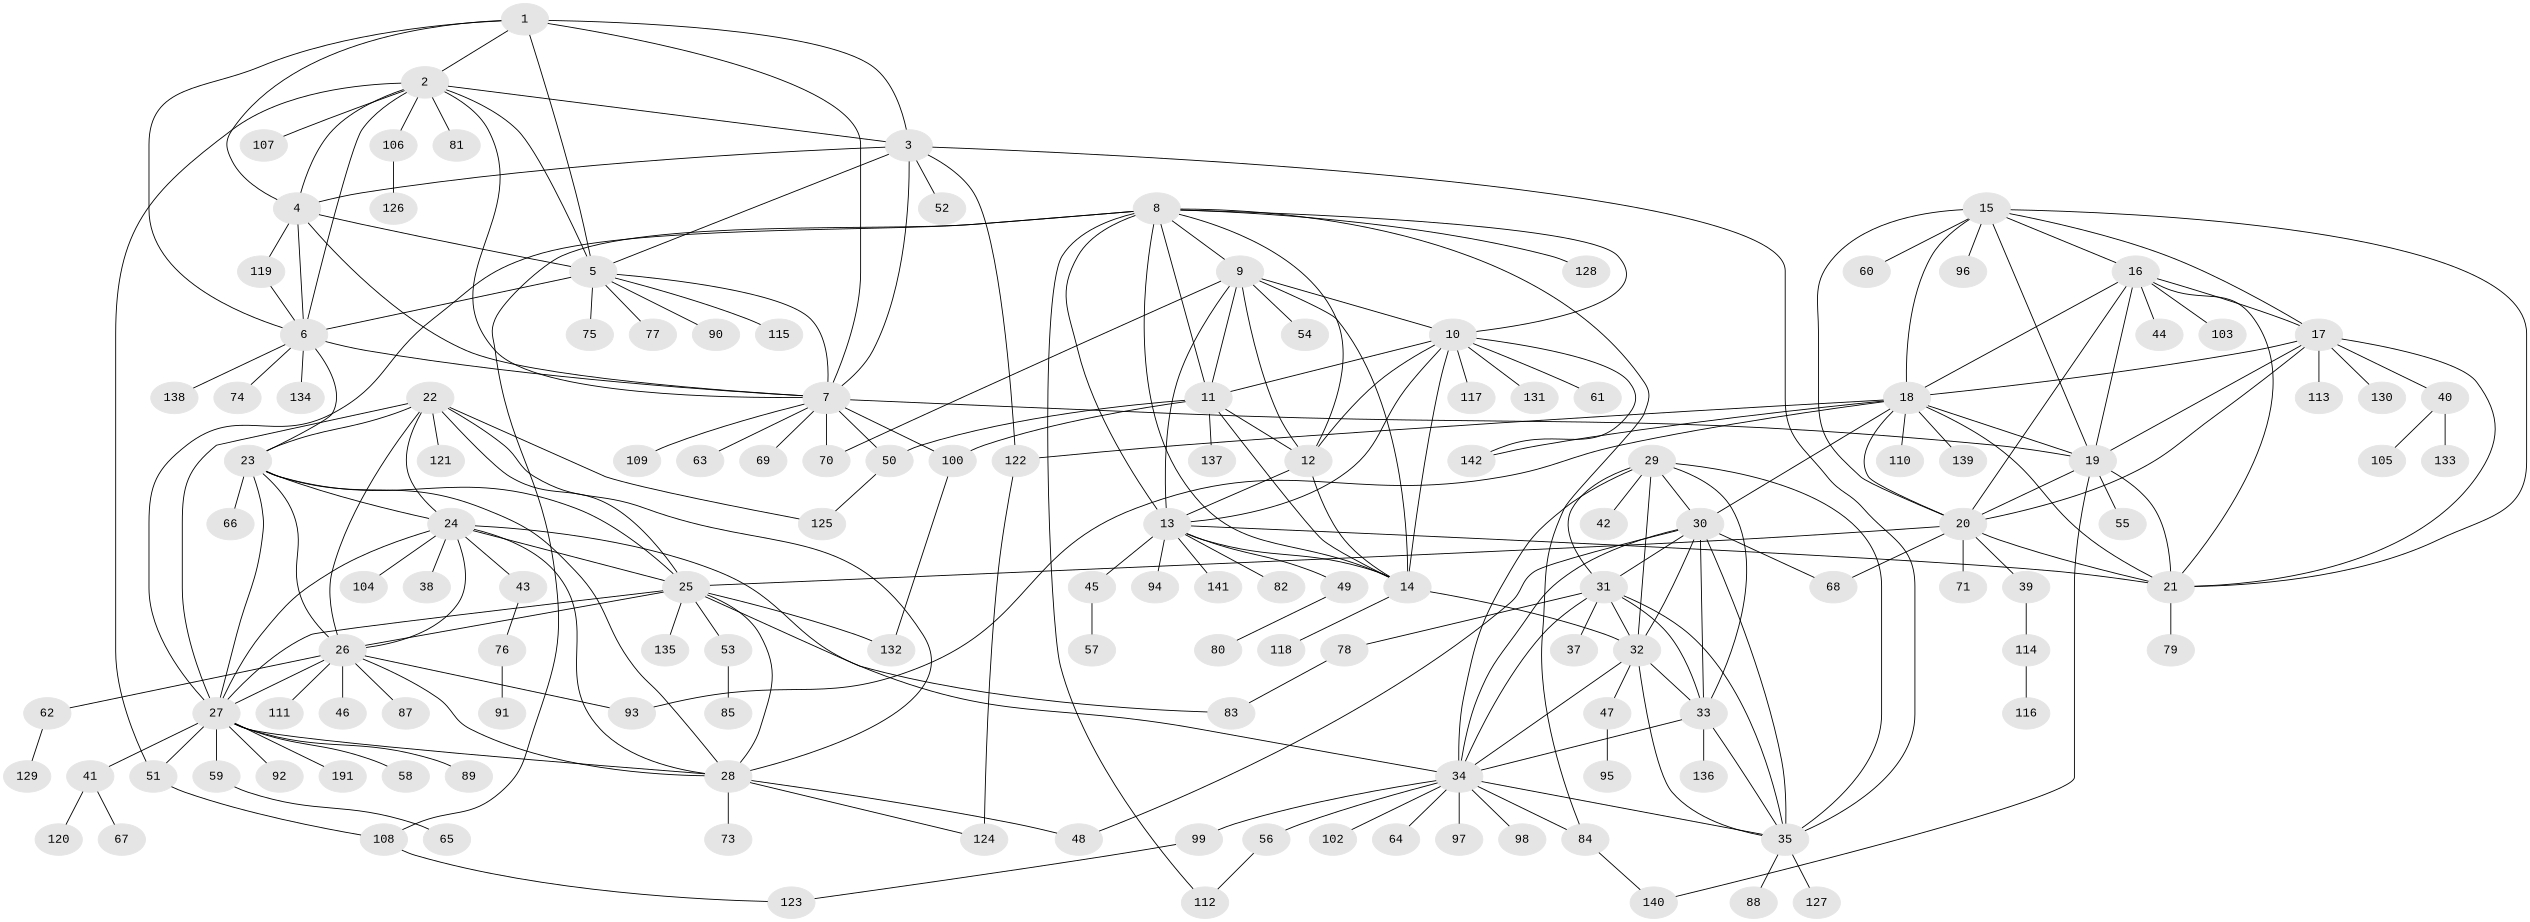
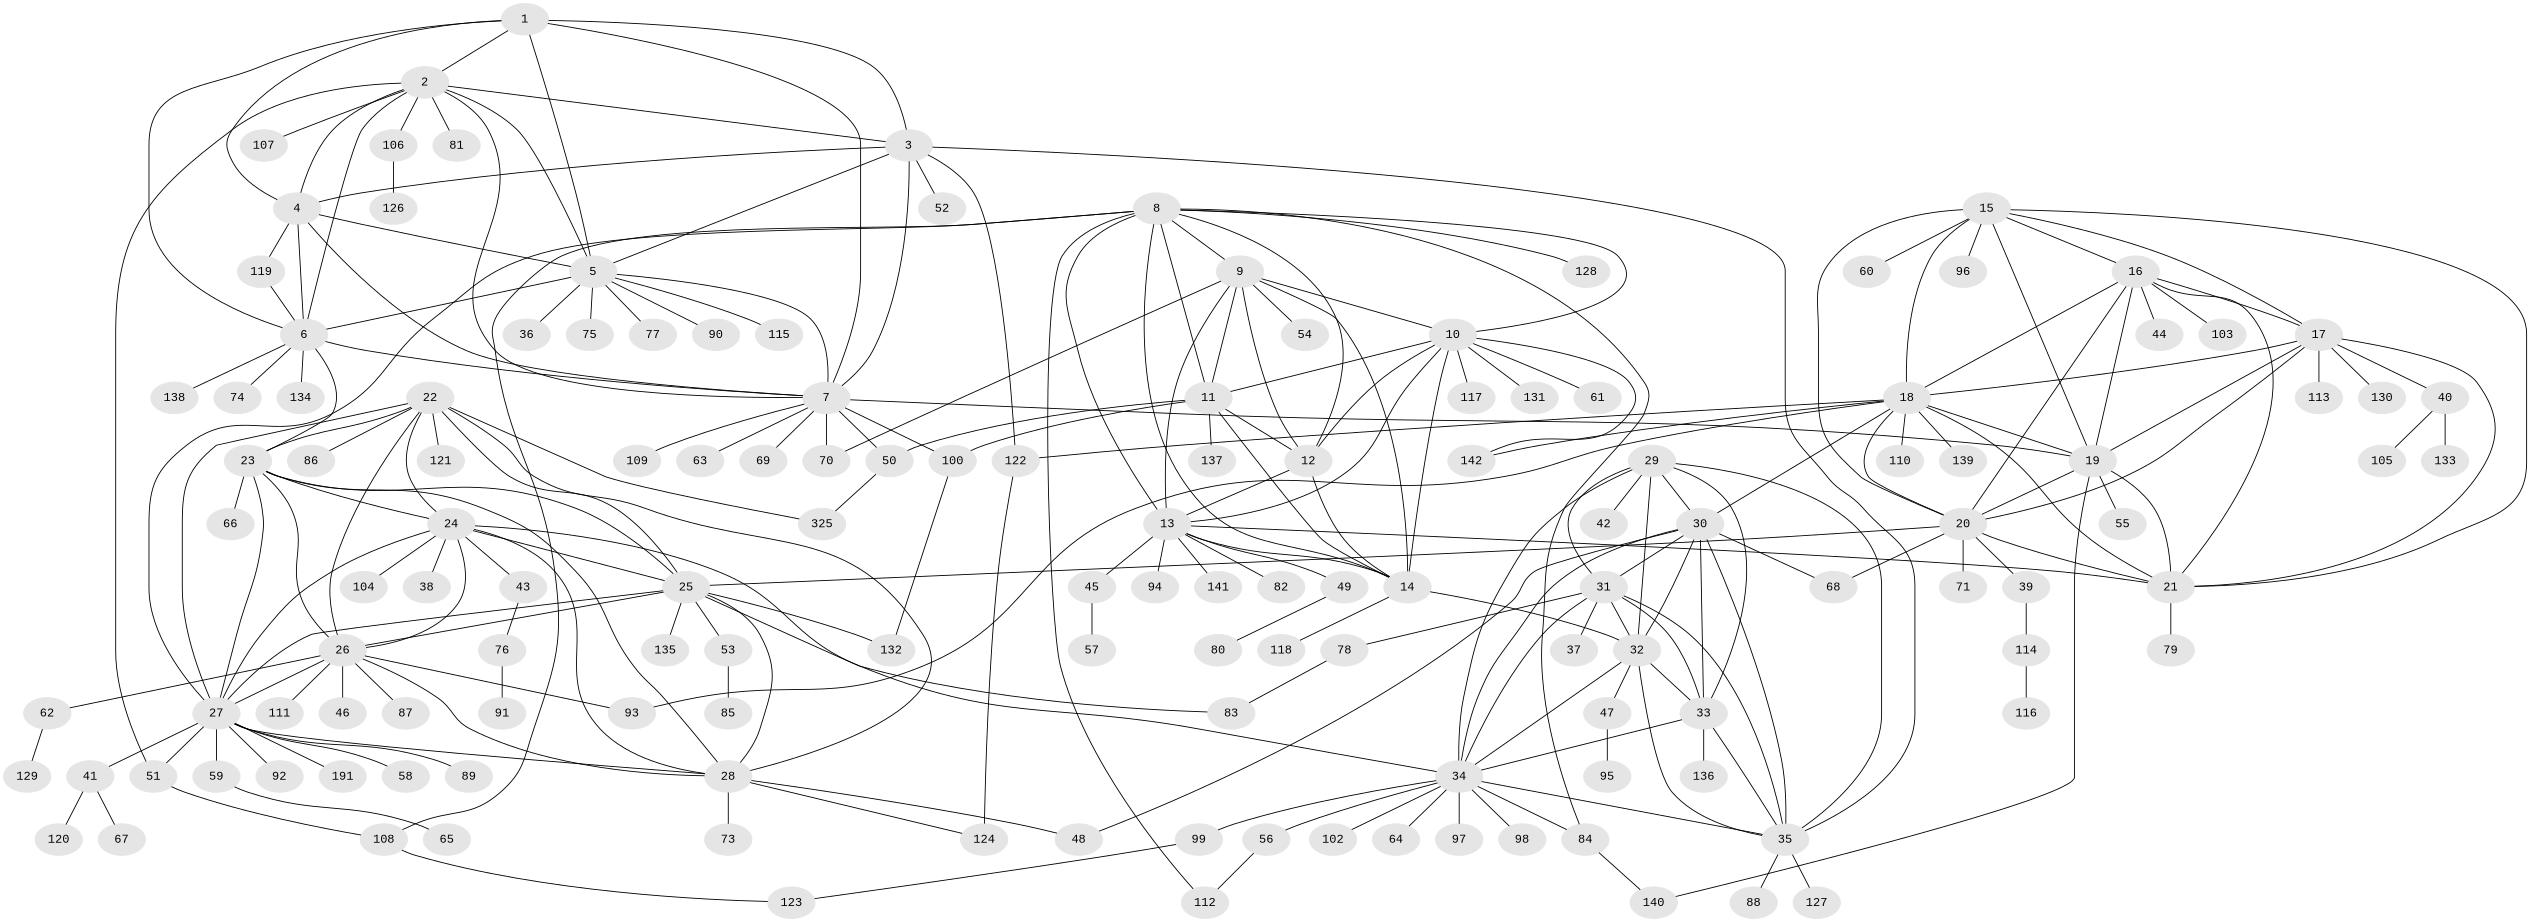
  graph {
    fontname="Liberation Mono"
    node [color=gray90 fontname="Liberation Mono" style=filled]
    edge [fontname="Liberation Mono"]
    1
    2
    3
    4
    5
    6
    7
    51
    81
    106
    107
    35
    52
    122
    119
+   36
    75
    77
    90
    115
    23
    74
    134
    138
    19
    50
    63
    69
    100
    109
    70
    108
    126
    88
    127
    124
    27
    25
    24
    26
    28
    66
    9
    10
    11
    12
    13
    14
    54
    21
    20
    55
    140
-   125
+   125 [label=325]
    132
    8
    84
    112
    128
    61
    117
    131
    142
    137
    45
    49
    82
    94
    141
    32
    118
    41
    58
    59
    89
    92
    n77 [label=191]
    123
    79
    57
    80
    34
    33
    47
    15
    16
    17
    18
    60
    96
    44
    103
    40
    113
    130
    30
    93
    110
    139
    39
    68
    71
    105
    133
    48
    31
    53
    83
    135
    114
    22
+   86
    121
    38
    43
    104
    46
    62
    87
    111
    73
    56
    64
    97
    98
    99
    102
    76
    85
    129
    67
    120
    65
    29
    42
    37
    78
    136
    95
    116
    91
    1 -- 2
    1 -- 3
    1 -- 4
    1 -- 5
    1 -- 6
    1 -- 7
    2 -- 3
    2 -- 4
    2 -- 5
    2 -- 6
    2 -- 7
    2 -- 51
    2 -- 81
    2 -- 106
    2 -- 107
    3 -- 4
    3 -- 5
    3 -- 7
    3 -- 35
    3 -- 52
    3 -- 122
    4 -- 5
    4 -- 6
    4 -- 7
    4 -- 119
    5 -- 6
    5 -- 7
+   5 -- 36
    5 -- 75
    5 -- 77
    5 -- 90
    5 -- 115
    6 -- 7
    6 -- 23
    6 -- 74
    6 -- 134
    6 -- 138
    7 -- 19
    7 -- 50
    7 -- 63
    7 -- 69
    7 -- 100
    7 -- 109
    7 -- 70
    51 -- 108
    106 -- 126
    35 -- 88
    35 -- 127
    122 -- 124
    119 -- 6
    23 -- 27
    23 -- 25
    23 -- 24
    23 -- 26
    23 -- 28
    23 -- 66
    19 -- 21
    19 -- 20
    19 -- 55
    19 -- 140
    50 -- 125
    100 -- 132
    108 -- 123
    27 -- 51
    27 -- 28
    27 -- 41
    27 -- 58
    27 -- 59
    27 -- 89
    27 -- 92
    27 -- n77
    25 -- 27
    25 -- 26
    25 -- 28
    25 -- 132
    25 -- 53
    25 -- 83
    25 -- 135
    24 -- 27
    24 -- 25
    24 -- 26
    24 -- 28
    24 -- 34
    24 -- 38
    24 -- 43
    24 -- 104
    26 -- 27
    26 -- 28
    26 -- 93
    26 -- 46
    26 -- 62
    26 -- 87
    26 -- 111
    28 -- 124
    28 -- 48
    28 -- 73
    9 -- 70
    9 -- 10
    9 -- 11
    9 -- 12
    9 -- 13
    9 -- 14
    9 -- 54
    10 -- 11
    10 -- 12
    10 -- 13
    10 -- 14
    10 -- 61
    10 -- 117
    10 -- 131
    10 -- 142
    11 -- 50
    11 -- 100
    11 -- 12
    11 -- 14
    11 -- 137
    12 -- 13
    12 -- 14
    13 -- 14
    13 -- 21
    13 -- 45
    13 -- 49
    13 -- 82
    13 -- 94
    13 -- 141
    14 -- 32
    14 -- 118
    21 -- 79
    20 -- 25
    20 -- 21
    20 -- 39
    20 -- 68
    20 -- 71
    8 -- 108
    8 -- 27
    8 -- 9
    8 -- 10
    8 -- 11
    8 -- 12
    8 -- 13
    8 -- 14
    8 -- 84
    8 -- 112
    8 -- 128
    84 -- 140
    45 -- 57
    49 -- 80
    32 -- 35
    32 -- 34
    32 -- 33
    32 -- 47
    41 -- 67
    41 -- 120
    59 -- 65
    34 -- 35
    34 -- 84
    34 -- 56
    34 -- 64
    34 -- 97
    34 -- 98
    34 -- 99
    34 -- 102
    33 -- 35
    33 -- 34
    33 -- 136
    47 -- 95
    15 -- 19
    15 -- 21
    15 -- 20
    15 -- 16
    15 -- 17
    15 -- 18
    15 -- 60
    15 -- 96
    16 -- 19
    16 -- 21
    16 -- 20
    16 -- 17
    16 -- 18
    16 -- 44
    16 -- 103
    17 -- 19
    17 -- 21
    17 -- 20
    17 -- 18
    17 -- 40
    17 -- 113
    17 -- 130
    18 -- 122
    18 -- 19
    18 -- 21
    18 -- 20
    18 -- 142
    18 -- 30
    18 -- 93
    18 -- 110
    18 -- 139
    40 -- 105
    40 -- 133
    30 -- 35
    30 -- 32
    30 -- 34
    30 -- 33
    30 -- 68
    30 -- 48
    30 -- 31
    39 -- 114
    31 -- 35
    31 -- 32
    31 -- 34
    31 -- 33
    31 -- 37
    31 -- 78
    53 -- 85
    114 -- 116
    22 -- 23
    22 -- 27
    22 -- 25
    22 -- 24
    22 -- 26
    22 -- 28
    22 -- 125
+   22 -- 86
    22 -- 121
    43 -- 76
    62 -- 129
    56 -- 112
    99 -- 123
    76 -- 91
    29 -- 35
    29 -- 32
    29 -- 34
    29 -- 33
    29 -- 30
    29 -- 31
    29 -- 42
    78 -- 83
  }
